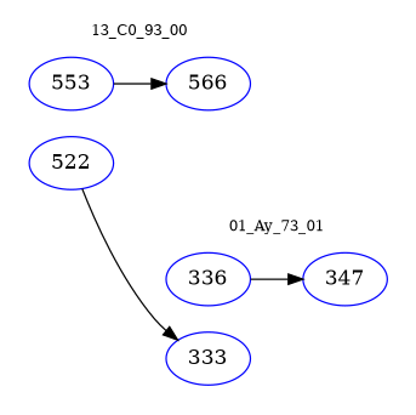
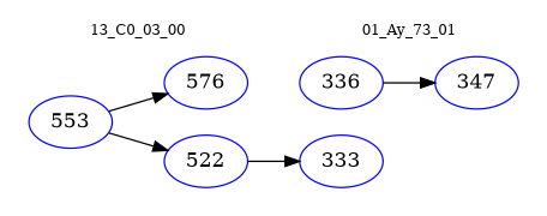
  digraph {
    rankdir=LR
    node [color=blue]
    edge [color=black]
    n1 [label=336]
    n2 [label=333]
    n3 [label=347]
    n4 [label=553]
    n5 [label=522]
-   n6 [label=566]
+   n6 [label=576]
    subgraph cluster_1 {
      color=white
      fontsize=10
      label="01_Ay_73_01"
      n1
      n2
      n3
    }
    subgraph cluster_2 {
      color=white
      fontsize=10
-     label="13_C0_93_00"
+     label="13_C0_03_00"
      n4
      n5
      n6
    }
    n1 -> n3
+   n4 -> n5
    n4 -> n6
    n5 -> n2
  }
